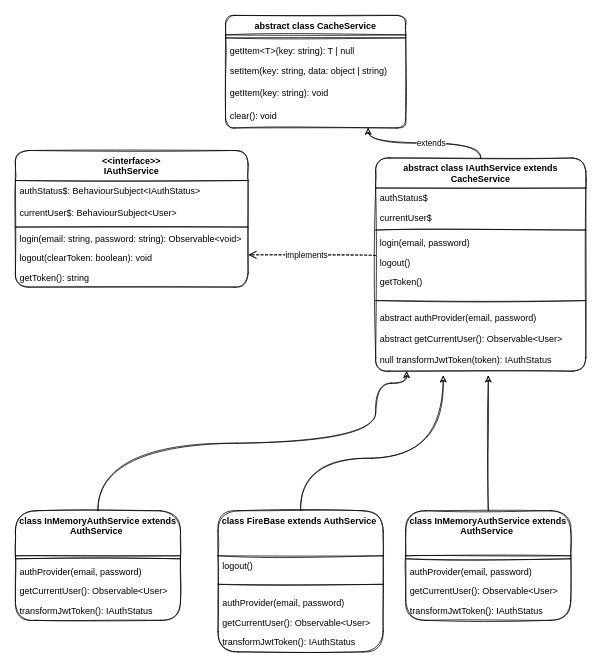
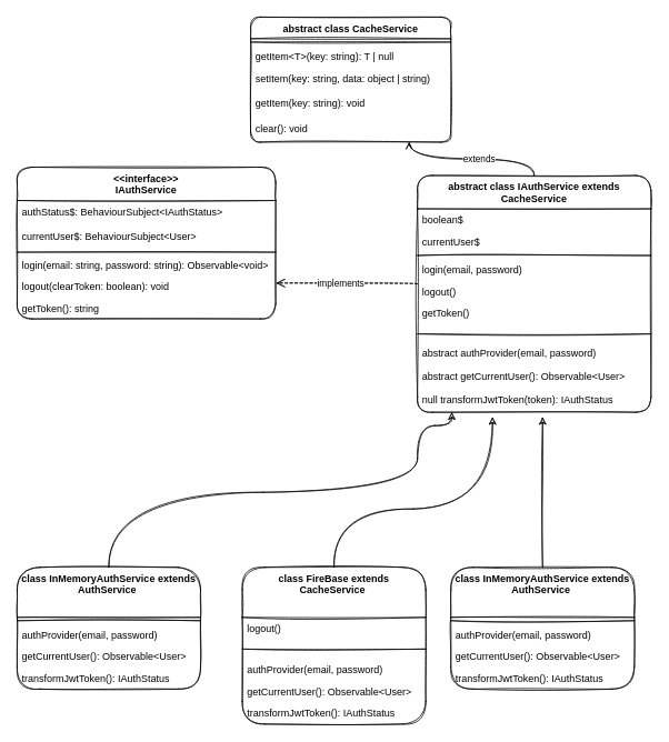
  <mxCell id="0" value="" />
  <mxCell id="1" parent="0" />
  <mxCell id="2" value="abstract class CacheService" style="swimlane;fontStyle=1;align=center;verticalAlign=top;childLayout=stackLayout;horizontal=1;startSize=26;horizontalStack=0;resizeParent=1;resizeParentMax=0;resizeLast=0;collapsible=1;marginBottom=0;sketch=1;rounded=1;" vertex="1" parent="1"><mxGeometry x="300" y="20" width="240" height="150" as="geometry" /></mxCell>
  <mxCell id="3" value="" style="line;strokeWidth=1;fillColor=none;align=left;verticalAlign=middle;spacingTop=-1;spacingLeft=3;spacingRight=3;rotatable=0;labelPosition=right;points=[];portConstraint=eastwest;sketch=1;rounded=1;" vertex="1" parent="2"><mxGeometry y="26" width="240" height="8" as="geometry" /></mxCell>
  <mxCell id="4" value="getItem&lt;T&gt;(key: string): T | null&#10;" style="text;strokeColor=none;fillColor=none;align=left;verticalAlign=top;spacingLeft=4;spacingRight=4;overflow=hidden;rotatable=0;points=[[0,0.5],[1,0.5]];portConstraint=eastwest;sketch=1;rounded=1;" vertex="1" parent="2"><mxGeometry y="34" width="240" height="26" as="geometry" /></mxCell>
  <mxCell id="5" value="setItem(key: string, data: object | string)&#10;" style="text;strokeColor=none;fillColor=none;align=left;verticalAlign=top;spacingLeft=4;spacingRight=4;overflow=hidden;rotatable=0;points=[[0,0.5],[1,0.5]];portConstraint=eastwest;sketch=1;rounded=1;" vertex="1" parent="2"><mxGeometry y="60" width="240" height="30" as="geometry" /></mxCell>
  <mxCell id="6" value="getItem(key: string): void" style="text;strokeColor=none;fillColor=none;align=left;verticalAlign=top;spacingLeft=4;spacingRight=4;overflow=hidden;rotatable=0;points=[[0,0.5],[1,0.5]];portConstraint=eastwest;sketch=1;rounded=1;" vertex="1" parent="2"><mxGeometry y="90" width="240" height="30" as="geometry" /></mxCell>
  <mxCell id="7" value="clear(): void" style="text;strokeColor=none;fillColor=none;align=left;verticalAlign=top;spacingLeft=4;spacingRight=4;overflow=hidden;rotatable=0;points=[[0,0.5],[1,0.5]];portConstraint=eastwest;sketch=1;rounded=1;" vertex="1" parent="2"><mxGeometry y="120" width="240" height="30" as="geometry" /></mxCell>
  <mxCell id="8" value="&lt;&lt;interface&gt;&gt;&#10;IAuthService" style="swimlane;fontStyle=1;align=center;verticalAlign=top;childLayout=stackLayout;horizontal=1;startSize=40;horizontalStack=0;resizeParent=1;resizeParentMax=0;resizeLast=0;collapsible=1;marginBottom=0;sketch=1;rounded=1;" vertex="1" parent="1"><mxGeometry x="20" y="200" width="310" height="182" as="geometry" /></mxCell>
  <mxCell id="9" value="authStatus$: BehaviourSubject&lt;IAuthStatus&gt;" style="text;strokeColor=none;fillColor=none;align=left;verticalAlign=top;spacingLeft=4;spacingRight=4;overflow=hidden;rotatable=0;points=[[0,0.5],[1,0.5]];portConstraint=eastwest;whiteSpace=wrap;sketch=1;rounded=1;" vertex="1" parent="8"><mxGeometry y="40" width="310" height="30" as="geometry" /></mxCell>
  <mxCell id="10" value="currentUser$: BehaviourSubject&lt;User&gt;" style="text;strokeColor=none;fillColor=none;align=left;verticalAlign=top;spacingLeft=4;spacingRight=4;overflow=hidden;rotatable=0;points=[[0,0.5],[1,0.5]];portConstraint=eastwest;whiteSpace=wrap;sketch=1;rounded=1;" vertex="1" parent="8"><mxGeometry y="70" width="310" height="30" as="geometry" /></mxCell>
  <mxCell id="11" value="" style="line;strokeWidth=1;fillColor=none;align=left;verticalAlign=middle;spacingTop=-1;spacingLeft=3;spacingRight=3;rotatable=0;labelPosition=right;points=[];portConstraint=eastwest;sketch=1;rounded=1;" vertex="1" parent="8"><mxGeometry y="100" width="310" height="4" as="geometry" /></mxCell>
  <mxCell id="12" value="login(email: string, password: string): Observable&lt;void&gt;" style="text;strokeColor=none;fillColor=none;align=left;verticalAlign=top;spacingLeft=4;spacingRight=4;overflow=hidden;rotatable=0;points=[[0,0.5],[1,0.5]];portConstraint=eastwest;sketch=1;rounded=1;" vertex="1" parent="8"><mxGeometry y="104" width="310" height="26" as="geometry" /></mxCell>
  <mxCell id="13" value="logout(clearToken: boolean): void" style="text;strokeColor=none;fillColor=none;align=left;verticalAlign=top;spacingLeft=4;spacingRight=4;overflow=hidden;rotatable=0;points=[[0,0.5],[1,0.5]];portConstraint=eastwest;sketch=1;rounded=1;" vertex="1" parent="8"><mxGeometry y="130" width="310" height="26" as="geometry" /></mxCell>
  <mxCell id="14" value="getToken(): string" style="text;strokeColor=none;fillColor=none;align=left;verticalAlign=top;spacingLeft=4;spacingRight=4;overflow=hidden;rotatable=0;points=[[0,0.5],[1,0.5]];portConstraint=eastwest;sketch=1;rounded=1;" vertex="1" parent="8"><mxGeometry y="156" width="310" height="26" as="geometry" /></mxCell>
- <mxCell id="15" style="edgeStyle=orthogonalEdgeStyle;orthogonalLoop=1;jettySize=auto;html=1;entryX=0.792;entryY=1;entryDx=0;entryDy=0;entryPerimeter=0;sketch=1;curved=1;" edge="1" parent="1" source="17" target="7"><mxGeometry relative="1" as="geometry" /></mxCell>
+ <mxCell id="15" style="edgeStyle=orthogonalEdgeStyle;orthogonalLoop=1;jettySize=auto;html=1;entryX=0.792;entryY=1;entryDx=0;entryDy=0;entryPerimeter=0;sketch=1;curved=1;endArrow=open;" edge="1" parent="1" source="17" target="7"><mxGeometry relative="1" as="geometry" /></mxCell>
  <mxCell id="16" value="extends" style="edgeLabel;html=1;align=center;verticalAlign=middle;resizable=0;points=[];sketch=1;rounded=1;" vertex="1" connectable="0" parent="15"><mxGeometry x="-0.082" y="-1" relative="1" as="geometry"><mxPoint as="offset" /></mxGeometry></mxCell>
  <mxCell id="17" value="abstract class IAuthService extends CacheService" style="swimlane;fontStyle=1;align=center;verticalAlign=top;childLayout=stackLayout;horizontal=1;startSize=40;horizontalStack=0;resizeParent=1;resizeParentMax=0;resizeLast=0;collapsible=1;marginBottom=0;whiteSpace=wrap;sketch=1;rounded=1;" vertex="1" parent="1"><mxGeometry x="500" y="210" width="280" height="284" as="geometry" /></mxCell>
- <mxCell id="18" value="authStatus$" style="text;strokeColor=none;fillColor=none;align=left;verticalAlign=top;spacingLeft=4;spacingRight=4;overflow=hidden;rotatable=0;points=[[0,0.5],[1,0.5]];portConstraint=eastwest;sketch=1;rounded=1;" vertex="1" parent="17"><mxGeometry y="40" width="280" height="26" as="geometry" /></mxCell>
+ <mxCell id="18" value="boolean$" style="text;strokeColor=none;fillColor=none;align=left;verticalAlign=top;spacingLeft=4;spacingRight=4;overflow=hidden;rotatable=0;points=[[0,0.5],[1,0.5]];portConstraint=eastwest;sketch=1;rounded=1;" vertex="1" parent="17"><mxGeometry y="40" width="280" height="26" as="geometry" /></mxCell>
  <mxCell id="19" value="currentUser$" style="text;strokeColor=none;fillColor=none;align=left;verticalAlign=top;spacingLeft=4;spacingRight=4;overflow=hidden;rotatable=0;points=[[0,0.5],[1,0.5]];portConstraint=eastwest;sketch=1;rounded=1;" vertex="1" parent="17"><mxGeometry y="66" width="280" height="26" as="geometry" /></mxCell>
  <mxCell id="20" value="" style="line;strokeWidth=1;fillColor=none;align=left;verticalAlign=middle;spacingTop=-1;spacingLeft=3;spacingRight=3;rotatable=0;labelPosition=right;points=[];portConstraint=eastwest;sketch=1;rounded=1;" vertex="1" parent="17"><mxGeometry y="92" width="280" height="8" as="geometry" /></mxCell>
  <mxCell id="21" value="login(email, password)" style="text;strokeColor=none;fillColor=none;align=left;verticalAlign=top;spacingLeft=4;spacingRight=4;overflow=hidden;rotatable=0;points=[[0,0.5],[1,0.5]];portConstraint=eastwest;sketch=1;rounded=1;" vertex="1" parent="17"><mxGeometry y="100" width="280" height="26" as="geometry" /></mxCell>
  <mxCell id="22" value="logout()" style="text;strokeColor=none;fillColor=none;align=left;verticalAlign=top;spacingLeft=4;spacingRight=4;overflow=hidden;rotatable=0;points=[[0,0.5],[1,0.5]];portConstraint=eastwest;sketch=1;rounded=1;" vertex="1" parent="17"><mxGeometry y="126" width="280" height="26" as="geometry" /></mxCell>
  <mxCell id="23" value="getToken()" style="text;strokeColor=none;fillColor=none;align=left;verticalAlign=top;spacingLeft=4;spacingRight=4;overflow=hidden;rotatable=0;points=[[0,0.5],[1,0.5]];portConstraint=eastwest;sketch=1;rounded=1;" vertex="1" parent="17"><mxGeometry y="152" width="280" height="28" as="geometry" /></mxCell>
  <mxCell id="24" value="" style="line;strokeWidth=1;fillColor=none;align=left;verticalAlign=middle;spacingTop=-1;spacingLeft=3;spacingRight=3;rotatable=0;labelPosition=right;points=[];portConstraint=eastwest;sketch=1;rounded=1;" vertex="1" parent="17"><mxGeometry y="180" width="280" height="20" as="geometry" /></mxCell>
  <mxCell id="25" value="abstract authProvider(email, password)" style="text;strokeColor=none;fillColor=none;align=left;verticalAlign=top;spacingLeft=4;spacingRight=4;overflow=hidden;rotatable=0;points=[[0,0.5],[1,0.5]];portConstraint=eastwest;sketch=1;rounded=1;" vertex="1" parent="17"><mxGeometry y="200" width="280" height="28" as="geometry" /></mxCell>
  <mxCell id="26" value="abstract getCurrentUser(): Observable&lt;User&gt;" style="text;strokeColor=none;fillColor=none;align=left;verticalAlign=top;spacingLeft=4;spacingRight=4;overflow=hidden;rotatable=0;points=[[0,0.5],[1,0.5]];portConstraint=eastwest;sketch=1;rounded=1;" vertex="1" parent="17"><mxGeometry y="228" width="280" height="28" as="geometry" /></mxCell>
  <mxCell id="27" value="null transformJwtToken(token): IAuthStatus" style="text;strokeColor=none;fillColor=none;align=left;verticalAlign=top;spacingLeft=4;spacingRight=4;overflow=hidden;rotatable=0;points=[[0,0.5],[1,0.5]];portConstraint=eastwest;sketch=1;rounded=1;" vertex="1" parent="17"><mxGeometry y="256" width="280" height="28" as="geometry" /></mxCell>
  <mxCell id="28" value="" style="html=1;verticalAlign=bottom;endArrow=open;dashed=1;endSize=8;entryX=1.002;entryY=0.347;entryDx=0;entryDy=0;entryPerimeter=0;sketch=1;curved=1;" edge="1" parent="1" target="13"><mxGeometry relative="1" as="geometry"><mxPoint x="500" y="340" as="sourcePoint" /><mxPoint x="420" y="340" as="targetPoint" /></mxGeometry></mxCell>
  <mxCell id="29" value="implements" style="edgeLabel;html=1;align=center;verticalAlign=middle;resizable=0;points=[];sketch=1;rounded=1;" vertex="1" connectable="0" parent="28"><mxGeometry x="0.094" relative="1" as="geometry"><mxPoint as="offset" /></mxGeometry></mxCell>
  <mxCell id="30" style="edgeStyle=orthogonalEdgeStyle;orthogonalLoop=1;jettySize=auto;html=1;exitX=0.5;exitY=0;exitDx=0;exitDy=0;sketch=1;curved=1;" edge="1" parent="1" source="31"><mxGeometry relative="1" as="geometry"><mxPoint x="590" y="500" as="targetPoint" /><Array as="points"><mxPoint x="400" y="610" /><mxPoint x="590" y="610" /><mxPoint x="590" y="500" /></Array></mxGeometry></mxCell>
- <mxCell id="31" value="class FireBase extends AuthService " style="swimlane;fontStyle=1;align=center;verticalAlign=top;childLayout=stackLayout;horizontal=1;startSize=60;horizontalStack=0;resizeParent=1;resizeParentMax=0;resizeLast=0;collapsible=1;marginBottom=0;whiteSpace=wrap;sketch=1;rounded=1;" vertex="1" parent="1"><mxGeometry x="290" y="680" width="220" height="188" as="geometry" /></mxCell>
+ <mxCell id="31" value="class FireBase extends CacheService " style="swimlane;fontStyle=1;align=center;verticalAlign=top;childLayout=stackLayout;horizontal=1;startSize=60;horizontalStack=0;resizeParent=1;resizeParentMax=0;resizeLast=0;collapsible=1;marginBottom=0;whiteSpace=wrap;sketch=1;rounded=1;" vertex="1" parent="1"><mxGeometry x="290" y="680" width="220" height="188" as="geometry" /></mxCell>
  <mxCell id="32" value="logout()" style="text;strokeColor=none;fillColor=none;align=left;verticalAlign=top;spacingLeft=4;spacingRight=4;overflow=hidden;rotatable=0;points=[[0,0.5],[1,0.5]];portConstraint=eastwest;sketch=1;rounded=1;" vertex="1" parent="31"><mxGeometry y="60" width="220" height="26" as="geometry" /></mxCell>
  <mxCell id="33" value="" style="line;strokeWidth=1;fillColor=none;align=left;verticalAlign=middle;spacingTop=-1;spacingLeft=3;spacingRight=3;rotatable=0;labelPosition=right;points=[];portConstraint=eastwest;sketch=1;rounded=1;" vertex="1" parent="31"><mxGeometry y="86" width="220" height="24" as="geometry" /></mxCell>
  <mxCell id="34" value="authProvider(email, password)" style="text;strokeColor=none;fillColor=none;align=left;verticalAlign=top;spacingLeft=4;spacingRight=4;overflow=hidden;rotatable=0;points=[[0,0.5],[1,0.5]];portConstraint=eastwest;sketch=1;rounded=1;" vertex="1" parent="31"><mxGeometry y="110" width="220" height="26" as="geometry" /></mxCell>
  <mxCell id="35" value="getCurrentUser(): Observable&lt;User&gt;" style="text;strokeColor=none;fillColor=none;align=left;verticalAlign=top;spacingLeft=4;spacingRight=4;overflow=hidden;rotatable=0;points=[[0,0.5],[1,0.5]];portConstraint=eastwest;sketch=1;rounded=1;" vertex="1" parent="31"><mxGeometry y="136" width="220" height="26" as="geometry" /></mxCell>
  <mxCell id="36" value="transformJwtToken(): IAuthStatus" style="text;strokeColor=none;fillColor=none;align=left;verticalAlign=top;spacingLeft=4;spacingRight=4;overflow=hidden;rotatable=0;points=[[0,0.5],[1,0.5]];portConstraint=eastwest;sketch=1;rounded=1;" vertex="1" parent="31"><mxGeometry y="162" width="220" height="26" as="geometry" /></mxCell>
  <mxCell id="37" style="edgeStyle=orthogonalEdgeStyle;orthogonalLoop=1;jettySize=auto;html=1;entryX=0.147;entryY=1.007;entryDx=0;entryDy=0;entryPerimeter=0;sketch=1;curved=1;" edge="1" parent="1" source="38" target="27"><mxGeometry relative="1" as="geometry"><Array as="points"><mxPoint x="130" y="590" /><mxPoint x="500" y="590" /><mxPoint x="500" y="510" /><mxPoint x="541" y="510" /></Array></mxGeometry></mxCell>
  <mxCell id="38" value="class InMemoryAuthService extends AuthService " style="swimlane;fontStyle=1;align=center;verticalAlign=top;childLayout=stackLayout;horizontal=1;startSize=60;horizontalStack=0;resizeParent=1;resizeParentMax=0;resizeLast=0;collapsible=1;marginBottom=0;whiteSpace=wrap;sketch=1;rounded=1;" vertex="1" parent="1"><mxGeometry x="20" y="680" width="220" height="146" as="geometry" /></mxCell>
  <mxCell id="39" value="" style="line;strokeWidth=1;fillColor=none;align=left;verticalAlign=middle;spacingTop=-1;spacingLeft=3;spacingRight=3;rotatable=0;labelPosition=right;points=[];portConstraint=eastwest;sketch=1;rounded=1;" vertex="1" parent="38"><mxGeometry y="60" width="220" height="8" as="geometry" /></mxCell>
  <mxCell id="40" value="authProvider(email, password)" style="text;strokeColor=none;fillColor=none;align=left;verticalAlign=top;spacingLeft=4;spacingRight=4;overflow=hidden;rotatable=0;points=[[0,0.5],[1,0.5]];portConstraint=eastwest;sketch=1;rounded=1;" vertex="1" parent="38"><mxGeometry y="68" width="220" height="26" as="geometry" /></mxCell>
  <mxCell id="41" value="getCurrentUser(): Observable&lt;User&gt;" style="text;strokeColor=none;fillColor=none;align=left;verticalAlign=top;spacingLeft=4;spacingRight=4;overflow=hidden;rotatable=0;points=[[0,0.5],[1,0.5]];portConstraint=eastwest;sketch=1;rounded=1;" vertex="1" parent="38"><mxGeometry y="94" width="220" height="26" as="geometry" /></mxCell>
  <mxCell id="42" value="transformJwtToken(): IAuthStatus" style="text;strokeColor=none;fillColor=none;align=left;verticalAlign=top;spacingLeft=4;spacingRight=4;overflow=hidden;rotatable=0;points=[[0,0.5],[1,0.5]];portConstraint=eastwest;sketch=1;rounded=1;" vertex="1" parent="38"><mxGeometry y="120" width="220" height="26" as="geometry" /></mxCell>
  <mxCell id="43" style="edgeStyle=orthogonalEdgeStyle;sketch=1;orthogonalLoop=1;jettySize=auto;html=1;curved=1;" edge="1" parent="1" source="44"><mxGeometry relative="1" as="geometry"><mxPoint x="650" y="500" as="targetPoint" /></mxGeometry></mxCell>
  <mxCell id="44" value="class InMemoryAuthService extends AuthService " style="swimlane;fontStyle=1;align=center;verticalAlign=top;childLayout=stackLayout;horizontal=1;startSize=60;horizontalStack=0;resizeParent=1;resizeParentMax=0;resizeLast=0;collapsible=1;marginBottom=0;whiteSpace=wrap;sketch=1;rounded=1;" vertex="1" parent="1"><mxGeometry x="540" y="680" width="220" height="146" as="geometry" /></mxCell>
  <mxCell id="45" value="" style="line;strokeWidth=1;fillColor=none;align=left;verticalAlign=middle;spacingTop=-1;spacingLeft=3;spacingRight=3;rotatable=0;labelPosition=right;points=[];portConstraint=eastwest;sketch=1;rounded=1;" vertex="1" parent="44"><mxGeometry y="60" width="220" height="8" as="geometry" /></mxCell>
  <mxCell id="46" value="authProvider(email, password)" style="text;strokeColor=none;fillColor=none;align=left;verticalAlign=top;spacingLeft=4;spacingRight=4;overflow=hidden;rotatable=0;points=[[0,0.5],[1,0.5]];portConstraint=eastwest;sketch=1;rounded=1;" vertex="1" parent="44"><mxGeometry y="68" width="220" height="26" as="geometry" /></mxCell>
  <mxCell id="47" value="getCurrentUser(): Observable&lt;User&gt;" style="text;strokeColor=none;fillColor=none;align=left;verticalAlign=top;spacingLeft=4;spacingRight=4;overflow=hidden;rotatable=0;points=[[0,0.5],[1,0.5]];portConstraint=eastwest;sketch=1;rounded=1;" vertex="1" parent="44"><mxGeometry y="94" width="220" height="26" as="geometry" /></mxCell>
  <mxCell id="48" value="transformJwtToken(): IAuthStatus" style="text;strokeColor=none;fillColor=none;align=left;verticalAlign=top;spacingLeft=4;spacingRight=4;overflow=hidden;rotatable=0;points=[[0,0.5],[1,0.5]];portConstraint=eastwest;sketch=1;rounded=1;" vertex="1" parent="44"><mxGeometry y="120" width="220" height="26" as="geometry" /></mxCell>
